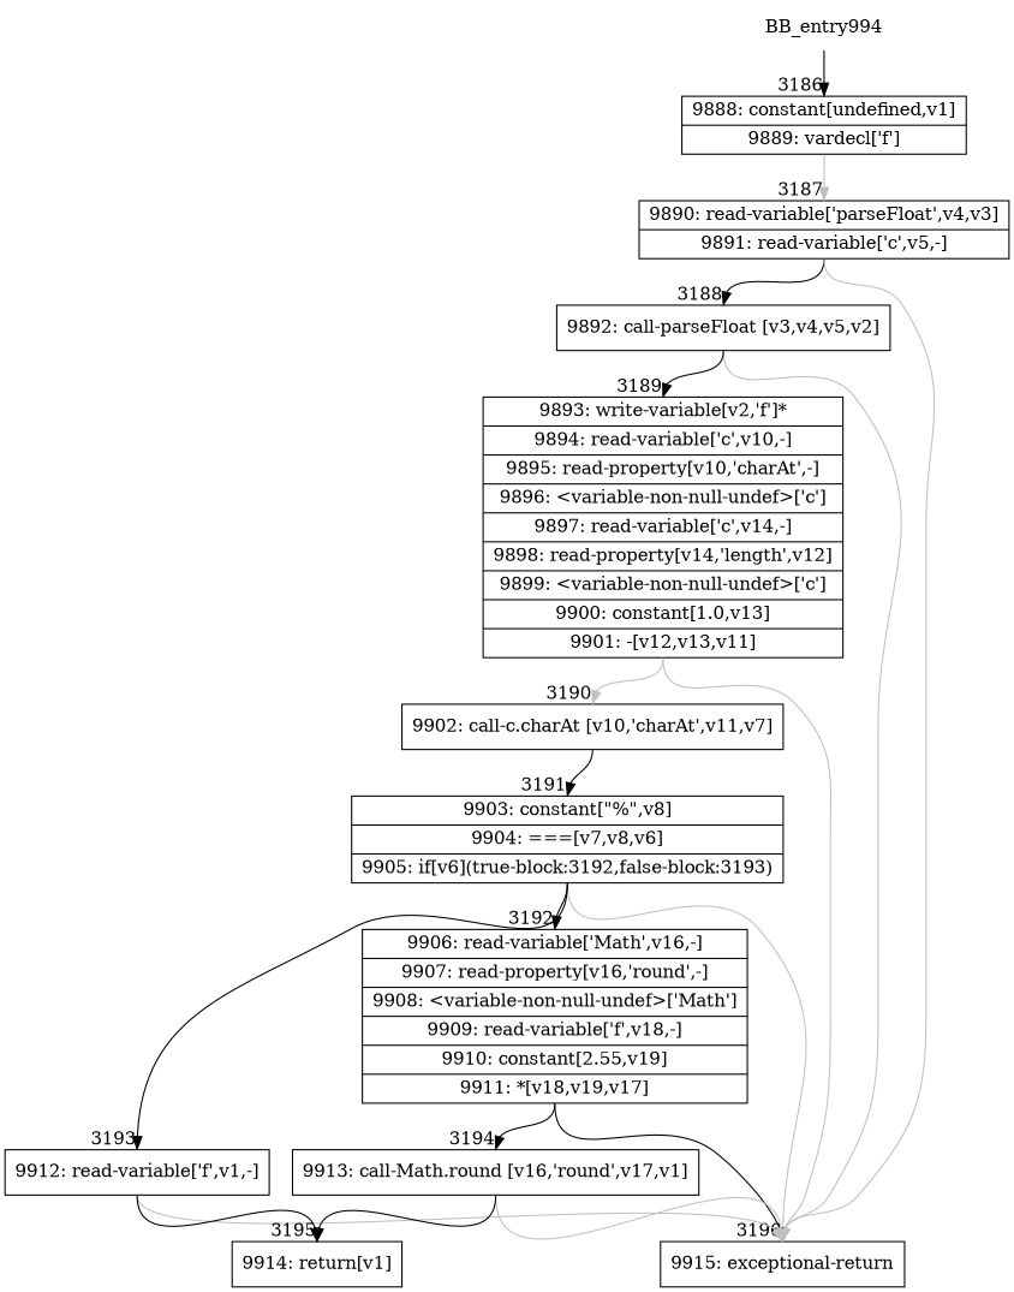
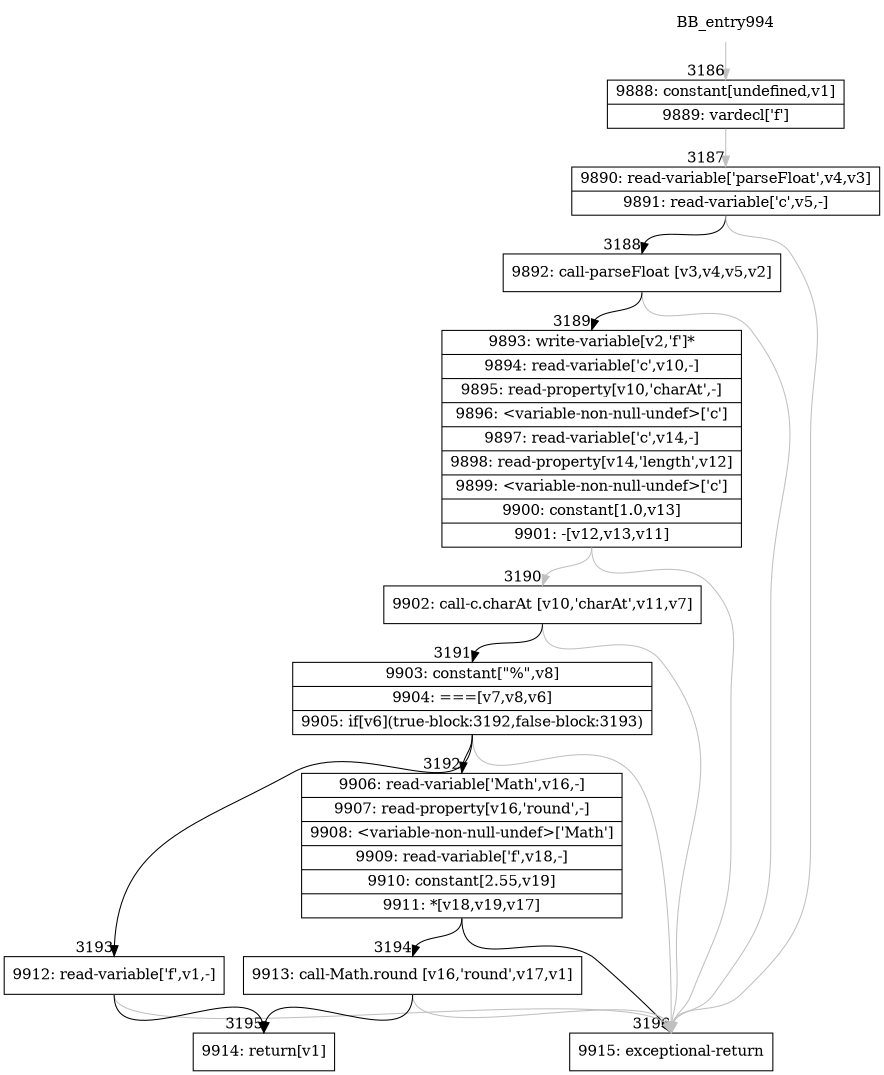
  digraph {
    rankdir=TD
    node [shape=record]
    edge [headport=n tailport=s]
    n1 [label=BB_entry994 shape=none]
    n2 [label="{9888: constant[undefined,v1]|9889: vardecl['f']}"]
    n3 [label="{9890: read-variable['parseFloat',v4,v3]|9891: read-variable['c',v5,-]}"]
    n4 [label="{9892: call-parseFloat [v3,v4,v5,v2]}"]
    n5 [label="{9915: exceptional-return}"]
    n6 [label="{9893: write-variable[v2,'f']*|9894: read-variable['c',v10,-]|9895: read-property[v10,'charAt',-]|9896: \<variable-non-null-undef\>['c']|9897: read-variable['c',v14,-]|9898: read-property[v14,'length',v12]|9899: \<variable-non-null-undef\>['c']|9900: constant[1.0,v13]|9901: -[v12,v13,v11]}"]
    n7 [label="{9902: call-c.charAt [v10,'charAt',v11,v7]}"]
    n8 [label="{9903: constant[\"%\",v8]|9904: ===[v7,v8,v6]|9905: if[v6](true-block:3192,false-block:3193)}"]
    n9 [label="{9906: read-variable['Math',v16,-]|9907: read-property[v16,'round',-]|9908: \<variable-non-null-undef\>['Math']|9909: read-variable['f',v18,-]|9910: constant[2.55,v19]|9911: *[v18,v19,v17]}"]
    n10 [label="{9912: read-variable['f',v1,-]}"]
    n11 [label="{9913: call-Math.round [v16,'round',v17,v1]}"]
    n12 [label="{9914: return[v1]}"]
-   n1 -> n2 [headlabel="    3186"]
+   n1 -> n2 [headlabel="    3186" color=gray]
    n2 -> n3 [color=gray headlabel="      3187"]
    n3 -> n4 [headlabel="      3188"]
    n3 -> n5 [color=gray headlabel="      3196"]
    n4 -> n5 [color=gray]
    n4 -> n6 [headlabel="      3189"]
    n6 -> n5 [color=gray]
    n6 -> n7 [color=gray headlabel="      3190"]
+   n7 -> n5 [color=gray]
    n7 -> n8 [headlabel="      3191"]
    n8 -> n5 [color=gray]
    n8 -> n9 [headlabel="      3192"]
    n8 -> n10 [headlabel="      3193"]
    n9 -> n5 [color=black]
    n9 -> n11 [headlabel="      3194"]
    n10 -> n5 [color=gray]
    n10 -> n12 [headlabel="      3195"]
    n11 -> n5 [color=gray]
    n11 -> n12
  }
